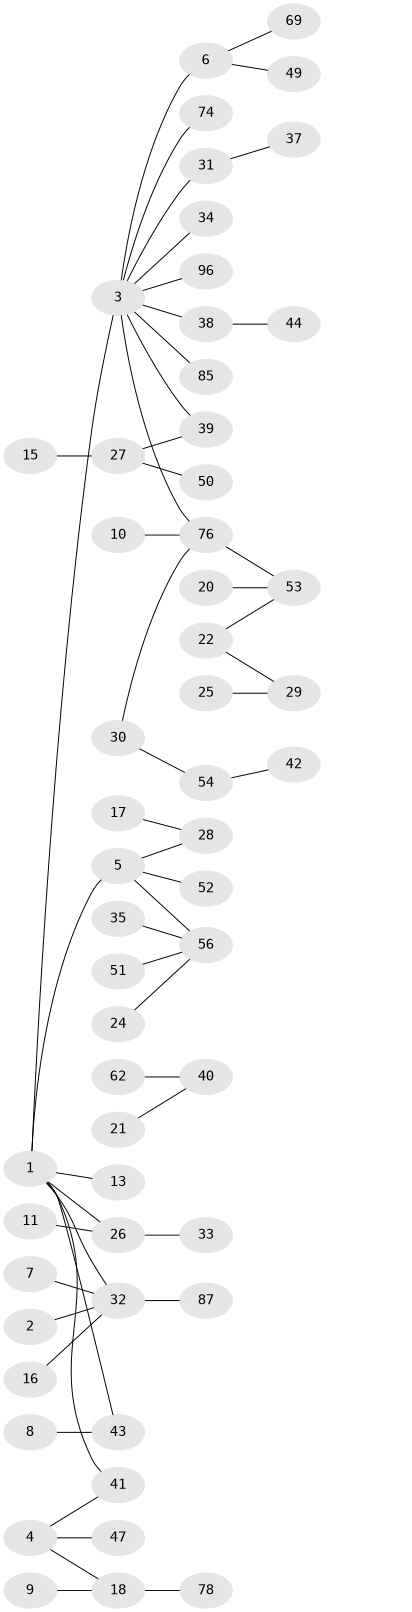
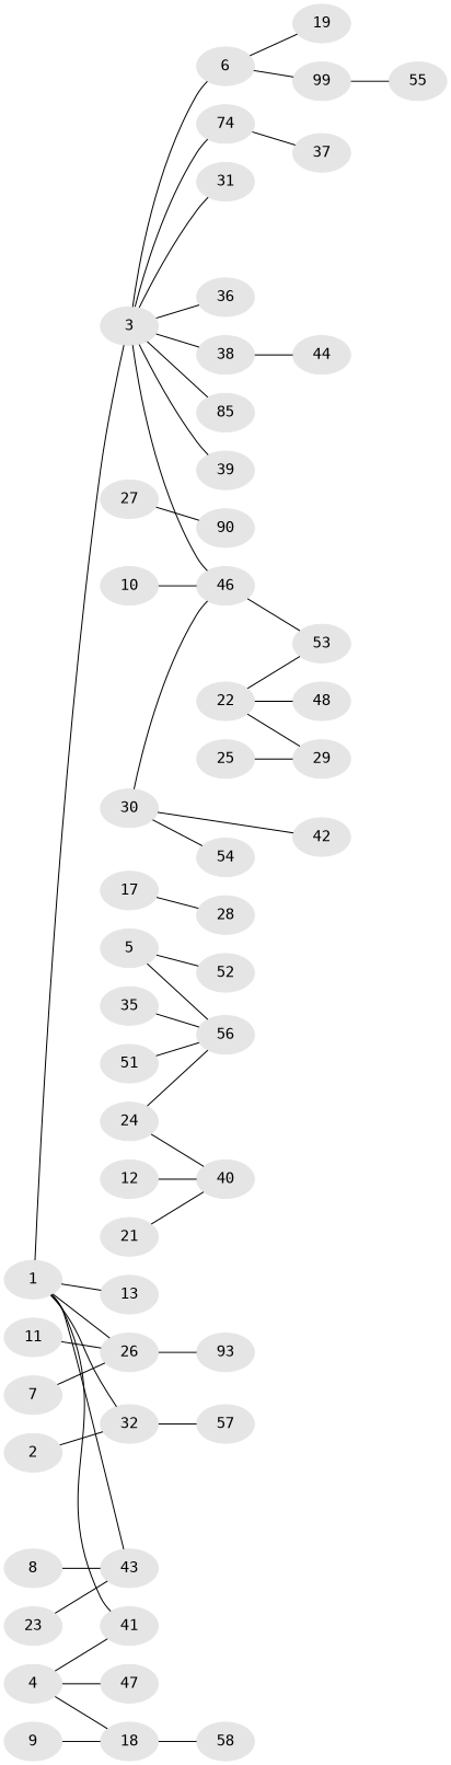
  graph {
    fontname="DejaVu Sans Mono"
    rankdir=LR
    node [color=gray90 fontname="DejaVu Sans Mono" style=filled]
    edge [fontname="DejaVu Sans Mono" weight=1.0]
    1
    3
    5
    13
    26
    32
    43
    41
    6
    n10 [label=74]
    31
-   34
-   36 [label=96]
+   36
    38
    39
    n16 [label=85]
-   46 [label=76]
+   46
    4
    18
    47
    28
    52
    56
-   33
-   57 [label=87]
+   33 [label=93]
+   57
    2
-   19 [label=69]
-   49
+   19
+   49 [label=99]
    37
    44
    53
-   58 [label=78]
+   58
+   55
    7
    8
    9
    10
    11
-   12 [label=62]
+   12
    40
-   15
    27
-   50
-   16
+   50 [label=90]
    17
-   20
    21
    22
    29
+   48
+   23
    24
    25
    30
    42
    54
    35
    51
    1 -- 3
-   1 -- 5
    1 -- 13
    1 -- 26
    1 -- 32
    1 -- 43
    1 -- 41
    3 -- 6
    3 -- n10
    3 -- 31
-   3 -- 34
    3 -- 36
    3 -- 38
    3 -- 39
    3 -- n16
    3 -- 46
-   5 -- 28
    5 -- 52
    5 -- 56
    26 -- 33
    32 -- 57
    6 -- 19
    6 -- 49
-   31 -- 37
+   n10 -- 37
    38 -- 44
    46 -- 53
    4 -- 41
    4 -- 18
    4 -- 47
    18 -- 58
    2 -- 32
-   7 -- 32
+   49 -- 55
+   7 -- 26
    8 -- 43
    9 -- 18
    10 -- 46
    11 -- 26
    12 -- 40
-   15 -- 27
-   27 -- 39
    27 -- 50
-   16 -- 32
    17 -- 28
-   20 -- 53
    21 -- 40
    22 -- 53
    22 -- 29
+   22 -- 48
+   23 -- 43
    24 -- 56
+   24 -- 40
    25 -- 29
    30 -- 46
-   54 -- 42
+   30 -- 42
    30 -- 54
    35 -- 56
    51 -- 56
  }
